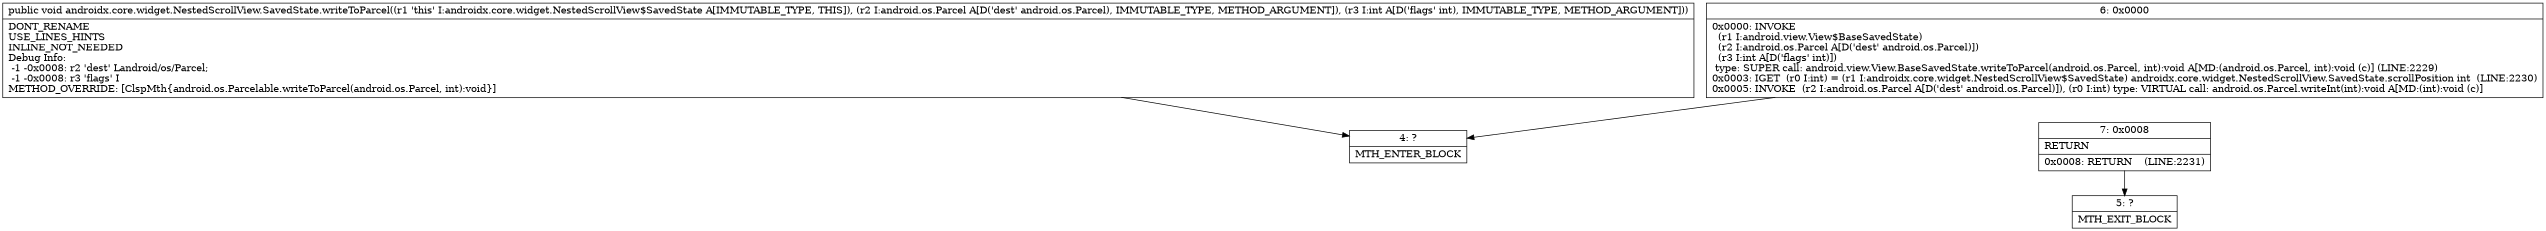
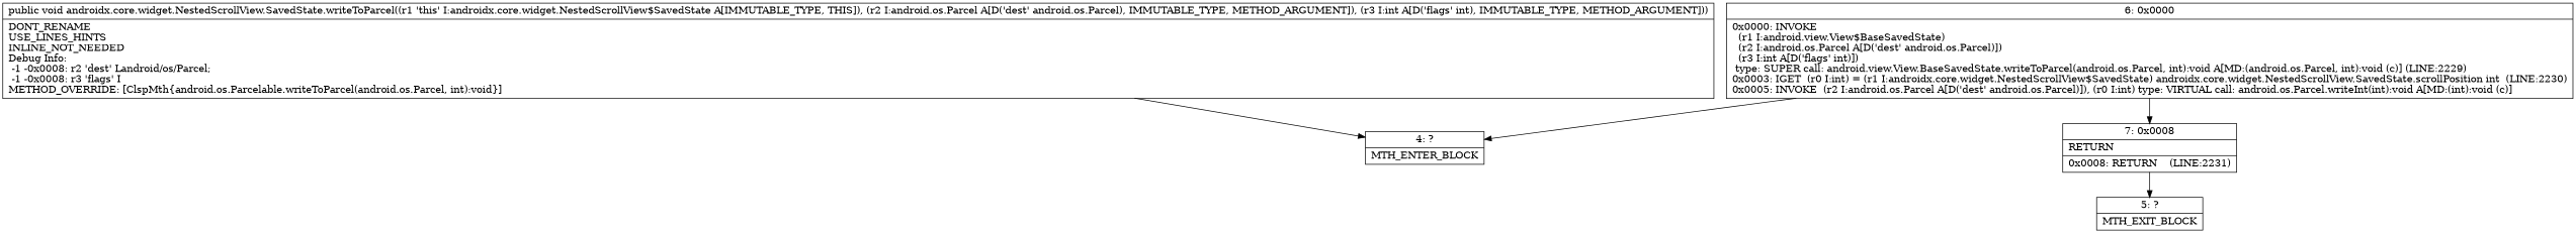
  digraph {
    node [shape=record]
    n1 [label="{4\:\ ?|MTH_ENTER_BLOCK\l}"]
    n2 [label="{6\:\ 0x0000|0x0000: INVOKE  \l  (r1 I:android.view.View$BaseSavedState)\l  (r2 I:android.os.Parcel A[D('dest' android.os.Parcel)])\l  (r3 I:int A[D('flags' int)])\l type: SUPER call: android.view.View.BaseSavedState.writeToParcel(android.os.Parcel, int):void A[MD:(android.os.Parcel, int):void (c)] (LINE:2229)\l0x0003: IGET  (r0 I:int) = (r1 I:androidx.core.widget.NestedScrollView$SavedState) androidx.core.widget.NestedScrollView.SavedState.scrollPosition int  (LINE:2230)\l0x0005: INVOKE  (r2 I:android.os.Parcel A[D('dest' android.os.Parcel)]), (r0 I:int) type: VIRTUAL call: android.os.Parcel.writeInt(int):void A[MD:(int):void (c)]\l}"]
    n3 [label="{7\:\ 0x0008|RETURN\l|0x0008: RETURN    (LINE:2231)\l}"]
    n4 [label="{5\:\ ?|MTH_EXIT_BLOCK\l}"]
    n5 [label="{public void androidx.core.widget.NestedScrollView.SavedState.writeToParcel((r1 'this' I:androidx.core.widget.NestedScrollView$SavedState A[IMMUTABLE_TYPE, THIS]), (r2 I:android.os.Parcel A[D('dest' android.os.Parcel), IMMUTABLE_TYPE, METHOD_ARGUMENT]), (r3 I:int A[D('flags' int), IMMUTABLE_TYPE, METHOD_ARGUMENT]))  | DONT_RENAME\lUSE_LINES_HINTS\lINLINE_NOT_NEEDED\lDebug Info:\l  \-1 \-0x0008: r2 'dest' Landroid\/os\/Parcel;\l  \-1 \-0x0008: r3 'flags' I\lMETHOD_OVERRIDE: [ClspMth\{android.os.Parcelable.writeToParcel(android.os.Parcel, int):void\}]\l}"]
    n2 -> n1
+   n2 -> n3
    n3 -> n4
    n5 -> n1
  }
